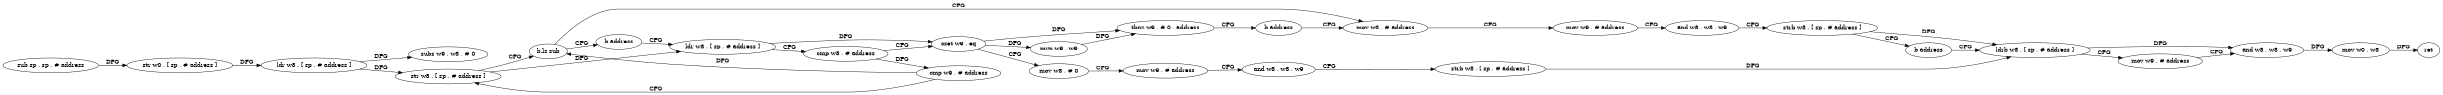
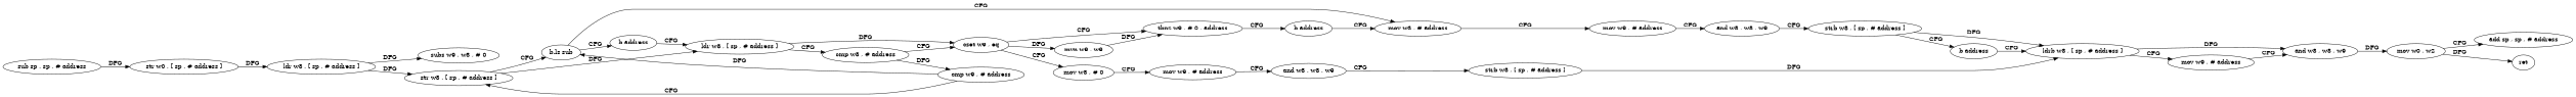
  digraph {
    rankdir=LR
    n1 [label="sub sp , sp , # address"]
    n2 [label="str w0 , [ sp , # address ]"]
    n3 [label="ldr w8 , [ sp , # address ]"]
    n4 [label="subs w9 , w8 , # 0"]
    n5 [label="str w8 , [ sp , # address ]"]
    n6 [label="b.ls sub"]
    n7 [label="ldr w8 , [ sp , # address ]"]
    n8 [label="cmp w9 , # address"]
    n9 [label="mov w3 , # address"]
    n10 [label="b address"]
    n11 [label="cmp w8 , # address"]
    n12 [label="cset w9 , eq"]
    n13 [label="mov w9 , # address"]
    n14 [label="and w8 , w8 , w9"]
    n15 [label="strb w8 , [ sp , # address ]"]
    n16 [label="b address"]
    n17 [label="ldrb w8 , [ sp , # address ]"]
    n18 [label="mov w9 , # address"]
    n19 [label="and w8 , w8 , w9"]
-   n20 [label="mov w0 , w8"]
+   n20 [label="mov w0 , w2"]
    n21 [label="mvn w9 , w9"]
    n22 [label="tbnz w9 , # 0 , address"]
    n23 [label="mov w8 , # 0"]
+   n24 [label="add sp , sp , # address"]
    n25 [label=ret]
    n26 [label="b address"]
    n27 [label="mov w9 , # address"]
    n28 [label="and w8 , w8 , w9"]
    n29 [label="strb w8 , [ sp , # address ]"]
    n1 -> n2 [label=DFG]
    n2 -> n3 [label=DFG]
    n3 -> n4 [label=DFG]
    n3 -> n5 [label=DFG]
    n5 -> n6 [label=CFG]
    n5 -> n7 [label=DFG]
    n6 -> n9 [label=CFG]
    n6 -> n10 [label=CFG]
    n7 -> n11 [label=CFG]
    n7 -> n12 [label=DFG]
    n8 -> n5 [label=CFG]
    n8 -> n6 [label=DFG]
    n9 -> n13 [label=CFG]
    n10 -> n7 [label=CFG]
    n11 -> n8 [label=DFG]
    n11 -> n12 [label=CFG]
    n12 -> n21 [label=DFG]
-   n12 -> n22 [label=DFG]
+   n12 -> n22 [label=CFG]
    n12 -> n23 [label=CFG]
    n13 -> n14 [label=CFG]
    n14 -> n15 [label=CFG]
    n15 -> n16 [label=CFG]
    n15 -> n17 [label=DFG]
    n16 -> n17 [label=CFG]
    n17 -> n18 [label=CFG]
    n17 -> n19 [label=DFG]
    n18 -> n19 [label=CFG]
    n19 -> n20 [label=DFG]
+   n20 -> n24 [label=CFG]
    n20 -> n25 [label=DFG]
    n21 -> n22 [label=DFG]
    n22 -> n26 [label=CFG]
    n23 -> n27 [label=CFG]
    n26 -> n9 [label=CFG]
    n27 -> n28 [label=CFG]
    n28 -> n29 [label=CFG]
    n29 -> n17 [label=DFG]
  }
